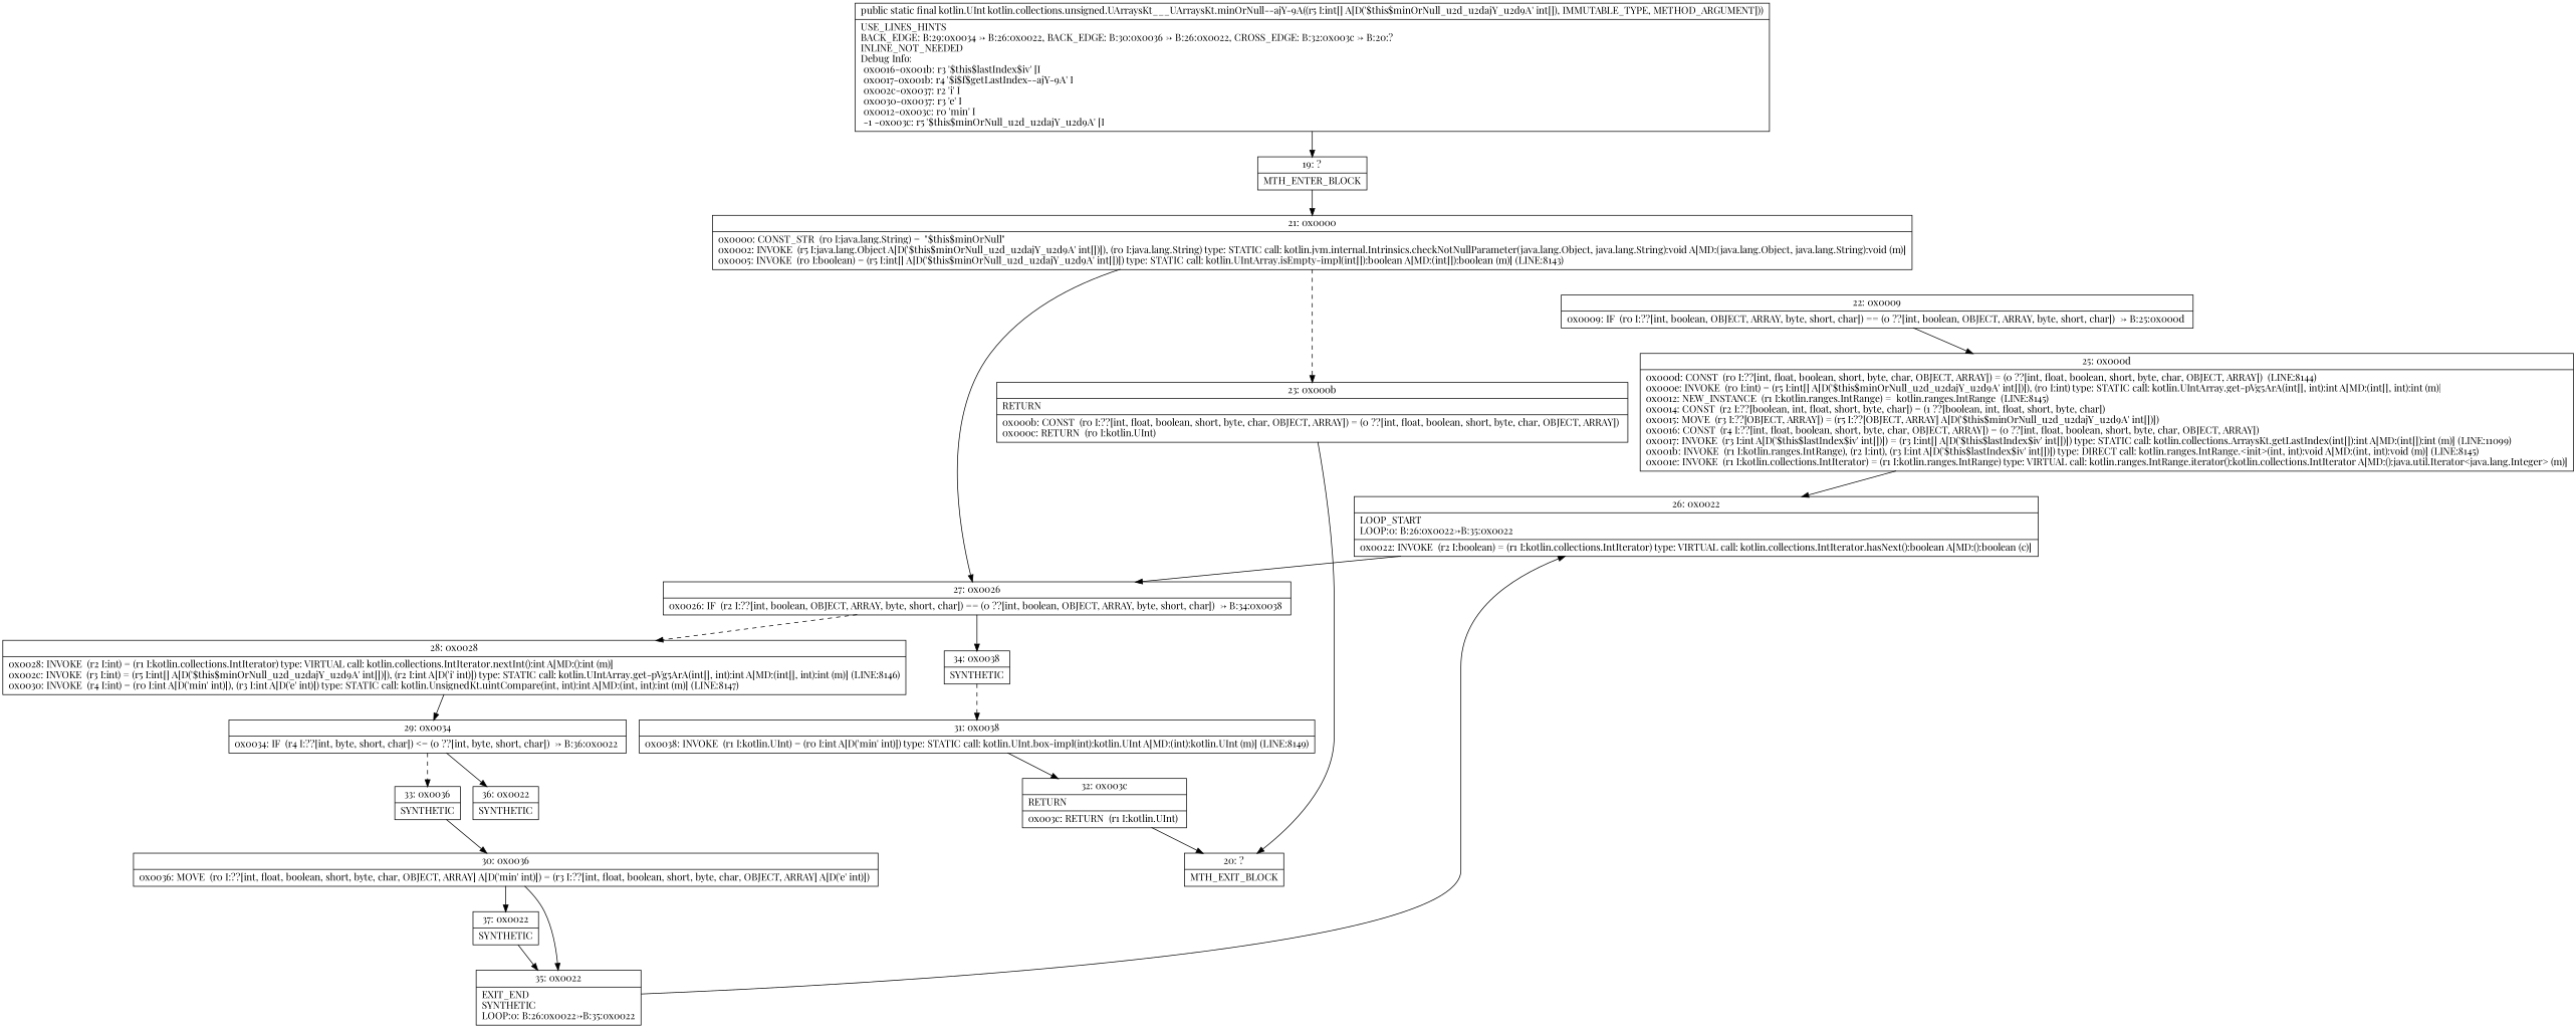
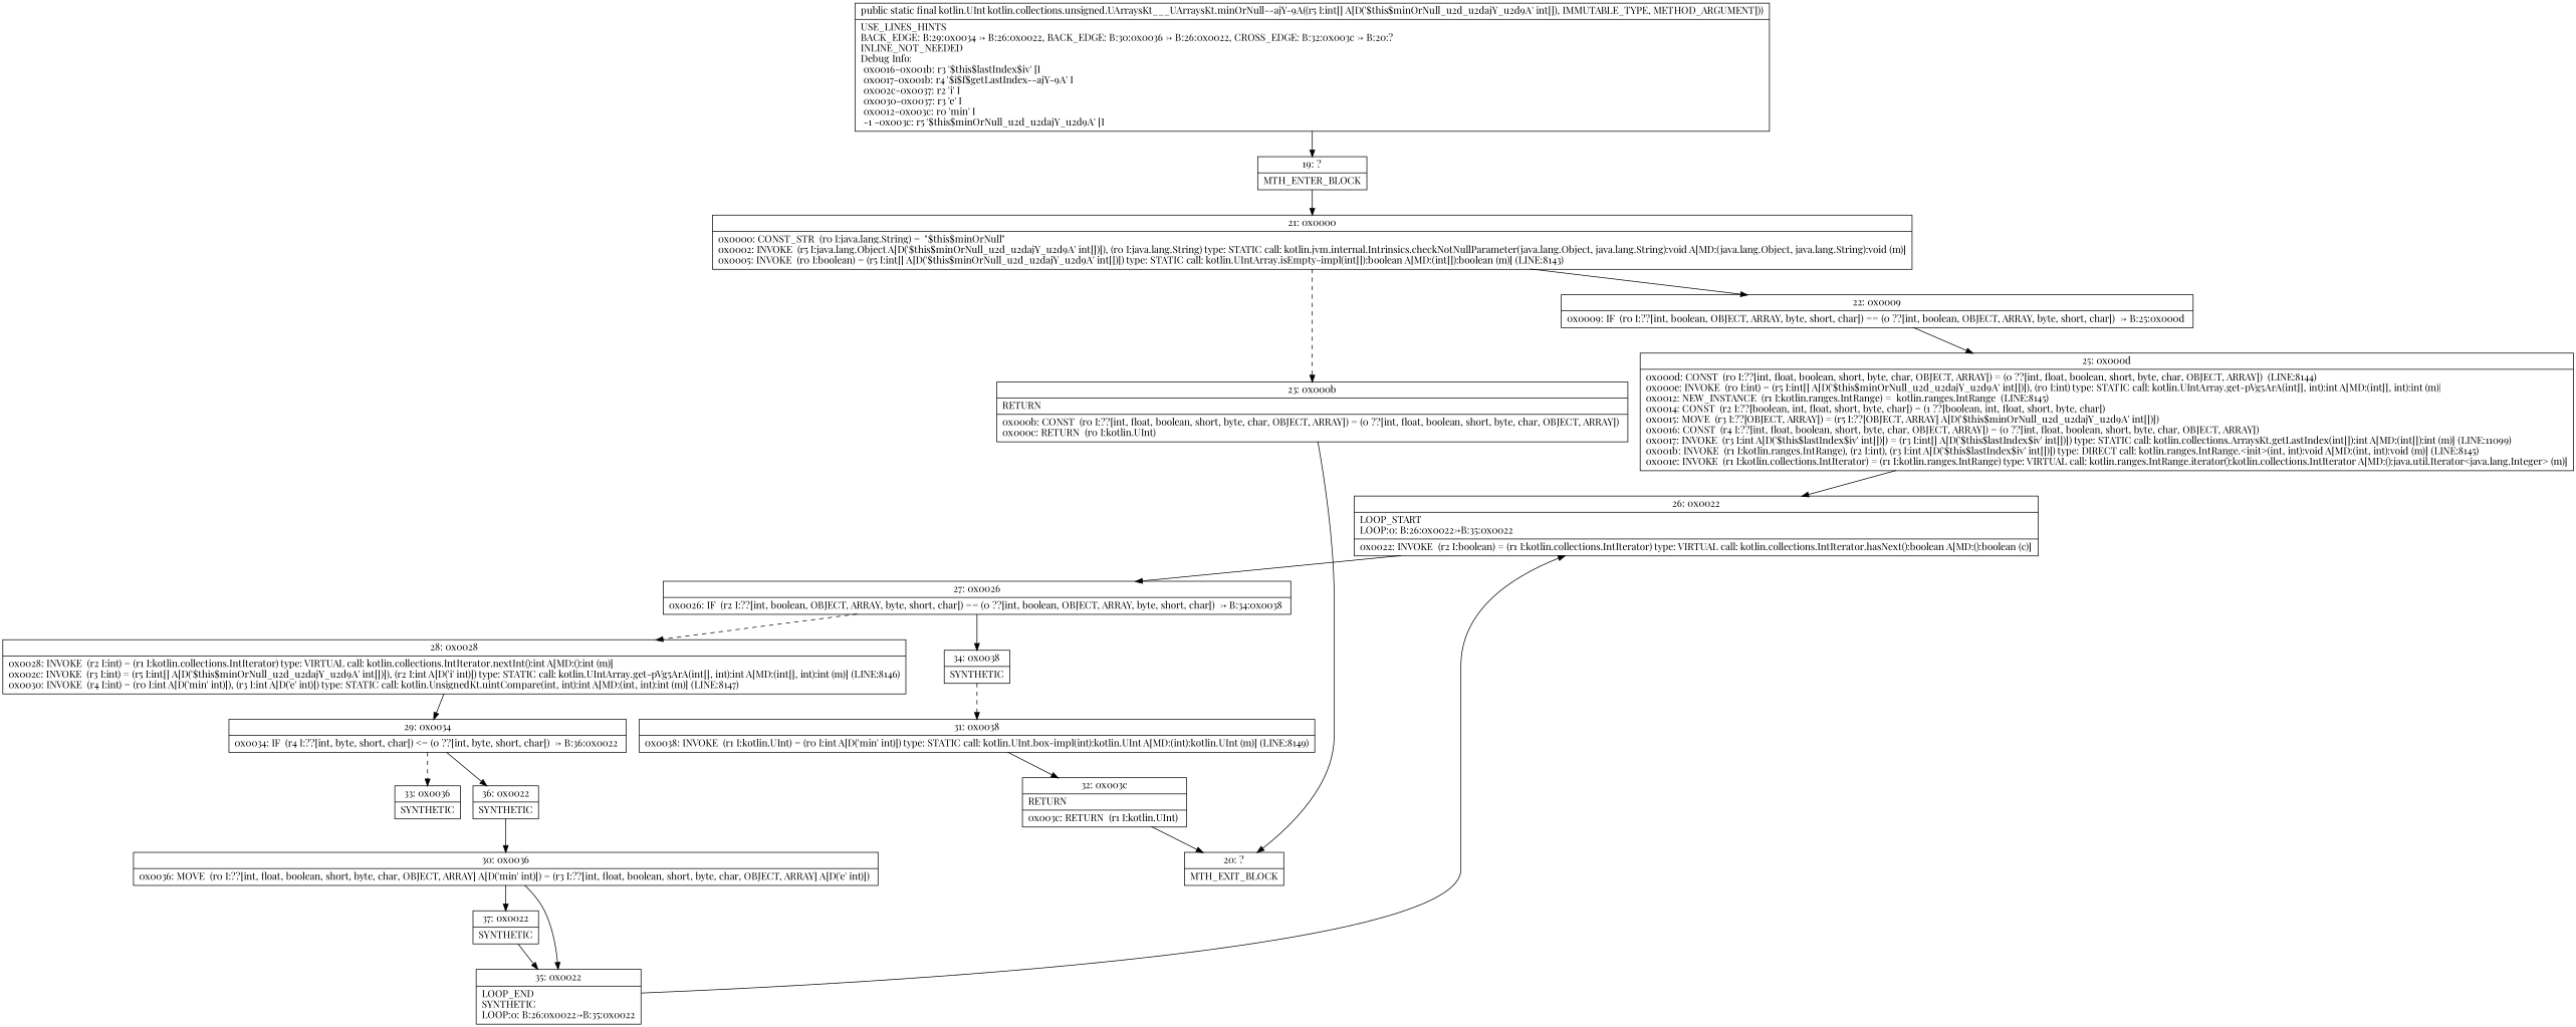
  digraph {
    fontname="Playfair Display"
    node [fontname="Playfair Display" shape=record]
    edge [fontname="Playfair Display"]
    n1 [label="{19\:\ ?|MTH_ENTER_BLOCK\l}"]
    n2 [label="{21\:\ 0x0000|0x0000: CONST_STR  (r0 I:java.lang.String) =  \"$this$minOrNull\" \l0x0002: INVOKE  (r5 I:java.lang.Object A[D('$this$minOrNull_u2d_u2dajY_u2d9A' int[])]), (r0 I:java.lang.String) type: STATIC call: kotlin.jvm.internal.Intrinsics.checkNotNullParameter(java.lang.Object, java.lang.String):void A[MD:(java.lang.Object, java.lang.String):void (m)]\l0x0005: INVOKE  (r0 I:boolean) = (r5 I:int[] A[D('$this$minOrNull_u2d_u2dajY_u2d9A' int[])]) type: STATIC call: kotlin.UIntArray.isEmpty\-impl(int[]):boolean A[MD:(int[]):boolean (m)] (LINE:8143)\l}"]
    n3 [label="{22\:\ 0x0009|0x0009: IF  (r0 I:??[int, boolean, OBJECT, ARRAY, byte, short, char]) == (0 ??[int, boolean, OBJECT, ARRAY, byte, short, char])  \-\> B:25:0x000d \l}"]
    n4 [label="{23\:\ 0x000b|RETURN\l|0x000b: CONST  (r0 I:??[int, float, boolean, short, byte, char, OBJECT, ARRAY]) = (0 ??[int, float, boolean, short, byte, char, OBJECT, ARRAY]) \l0x000c: RETURN  (r0 I:kotlin.UInt) \l}"]
    n5 [label="{25\:\ 0x000d|0x000d: CONST  (r0 I:??[int, float, boolean, short, byte, char, OBJECT, ARRAY]) = (0 ??[int, float, boolean, short, byte, char, OBJECT, ARRAY])  (LINE:8144)\l0x000e: INVOKE  (r0 I:int) = (r5 I:int[] A[D('$this$minOrNull_u2d_u2dajY_u2d9A' int[])]), (r0 I:int) type: STATIC call: kotlin.UIntArray.get\-pVg5ArA(int[], int):int A[MD:(int[], int):int (m)]\l0x0012: NEW_INSTANCE  (r1 I:kotlin.ranges.IntRange) =  kotlin.ranges.IntRange  (LINE:8145)\l0x0014: CONST  (r2 I:??[boolean, int, float, short, byte, char]) = (1 ??[boolean, int, float, short, byte, char]) \l0x0015: MOVE  (r3 I:??[OBJECT, ARRAY]) = (r5 I:??[OBJECT, ARRAY] A[D('$this$minOrNull_u2d_u2dajY_u2d9A' int[])]) \l0x0016: CONST  (r4 I:??[int, float, boolean, short, byte, char, OBJECT, ARRAY]) = (0 ??[int, float, boolean, short, byte, char, OBJECT, ARRAY]) \l0x0017: INVOKE  (r3 I:int A[D('$this$lastIndex$iv' int[])]) = (r3 I:int[] A[D('$this$lastIndex$iv' int[])]) type: STATIC call: kotlin.collections.ArraysKt.getLastIndex(int[]):int A[MD:(int[]):int (m)] (LINE:11099)\l0x001b: INVOKE  (r1 I:kotlin.ranges.IntRange), (r2 I:int), (r3 I:int A[D('$this$lastIndex$iv' int[])]) type: DIRECT call: kotlin.ranges.IntRange.\<init\>(int, int):void A[MD:(int, int):void (m)] (LINE:8145)\l0x001e: INVOKE  (r1 I:kotlin.collections.IntIterator) = (r1 I:kotlin.ranges.IntRange) type: VIRTUAL call: kotlin.ranges.IntRange.iterator():kotlin.collections.IntIterator A[MD:():java.util.Iterator\<java.lang.Integer\> (m)]\l}"]
    n6 [label="{20\:\ ?|MTH_EXIT_BLOCK\l}"]
    n7 [label="{26\:\ 0x0022|LOOP_START\lLOOP:0: B:26:0x0022\-\>B:35:0x0022\l|0x0022: INVOKE  (r2 I:boolean) = (r1 I:kotlin.collections.IntIterator) type: VIRTUAL call: kotlin.collections.IntIterator.hasNext():boolean A[MD:():boolean (c)]\l}"]
    n8 [label="{27\:\ 0x0026|0x0026: IF  (r2 I:??[int, boolean, OBJECT, ARRAY, byte, short, char]) == (0 ??[int, boolean, OBJECT, ARRAY, byte, short, char])  \-\> B:34:0x0038 \l}"]
    n9 [label="{28\:\ 0x0028|0x0028: INVOKE  (r2 I:int) = (r1 I:kotlin.collections.IntIterator) type: VIRTUAL call: kotlin.collections.IntIterator.nextInt():int A[MD:():int (m)]\l0x002c: INVOKE  (r3 I:int) = (r5 I:int[] A[D('$this$minOrNull_u2d_u2dajY_u2d9A' int[])]), (r2 I:int A[D('i' int)]) type: STATIC call: kotlin.UIntArray.get\-pVg5ArA(int[], int):int A[MD:(int[], int):int (m)] (LINE:8146)\l0x0030: INVOKE  (r4 I:int) = (r0 I:int A[D('min' int)]), (r3 I:int A[D('e' int)]) type: STATIC call: kotlin.UnsignedKt.uintCompare(int, int):int A[MD:(int, int):int (m)] (LINE:8147)\l}"]
    n10 [label="{34\:\ 0x0038|SYNTHETIC\l}"]
    n11 [label="{29\:\ 0x0034|0x0034: IF  (r4 I:??[int, byte, short, char]) \<= (0 ??[int, byte, short, char])  \-\> B:36:0x0022 \l}"]
    n12 [label="{31\:\ 0x0038|0x0038: INVOKE  (r1 I:kotlin.UInt) = (r0 I:int A[D('min' int)]) type: STATIC call: kotlin.UInt.box\-impl(int):kotlin.UInt A[MD:(int):kotlin.UInt (m)] (LINE:8149)\l}"]
    n13 [label="{33\:\ 0x0036|SYNTHETIC\l}"]
    n14 [label="{36\:\ 0x0022|SYNTHETIC\l}"]
    n15 [label="{30\:\ 0x0036|0x0036: MOVE  (r0 I:??[int, float, boolean, short, byte, char, OBJECT, ARRAY] A[D('min' int)]) = (r3 I:??[int, float, boolean, short, byte, char, OBJECT, ARRAY] A[D('e' int)]) \l}"]
    n16 [label="{37\:\ 0x0022|SYNTHETIC\l}"]
-   n17 [label="{35\:\ 0x0022|EXIT_END\lSYNTHETIC\lLOOP:0: B:26:0x0022\-\>B:35:0x0022\l}"]
+   n17 [label="{35\:\ 0x0022|LOOP_END\lSYNTHETIC\lLOOP:0: B:26:0x0022\-\>B:35:0x0022\l}"]
    n18 [label="{32\:\ 0x003c|RETURN\l|0x003c: RETURN  (r1 I:kotlin.UInt) \l}"]
    n19 [label="{public static final kotlin.UInt kotlin.collections.unsigned.UArraysKt___UArraysKt.minOrNull\-\-ajY\-9A((r5 I:int[] A[D('$this$minOrNull_u2d_u2dajY_u2d9A' int[]), IMMUTABLE_TYPE, METHOD_ARGUMENT]))  | USE_LINES_HINTS\lBACK_EDGE: B:29:0x0034 \-\> B:26:0x0022, BACK_EDGE: B:30:0x0036 \-\> B:26:0x0022, CROSS_EDGE: B:32:0x003c \-\> B:20:?\lINLINE_NOT_NEEDED\lDebug Info:\l  0x0016\-0x001b: r3 '$this$lastIndex$iv' [I\l  0x0017\-0x001b: r4 '$i$f$getLastIndex\-\-ajY\-9A' I\l  0x002c\-0x0037: r2 'i' I\l  0x0030\-0x0037: r3 'e' I\l  0x0012\-0x003c: r0 'min' I\l  \-1 \-0x003c: r5 '$this$minOrNull_u2d_u2dajY_u2d9A' [I\l}"]
    n1 -> n2
-   n2 -> n8
+   n2 -> n3
    n2 -> n4 [style=dashed]
    n3 -> n5
    n4 -> n6
    n5 -> n7
    n7 -> n8
    n8 -> n9 [style=dashed]
    n8 -> n10
    n9 -> n11
    n10 -> n12 [style=dashed]
    n11 -> n13 [style=dashed]
    n11 -> n14
    n12 -> n18
-   n13 -> n15
+   n14 -> n15
    n15 -> n16
    n15 -> n17
    n16 -> n17
    n17 -> n7
    n18 -> n6
    n19 -> n1
  }
